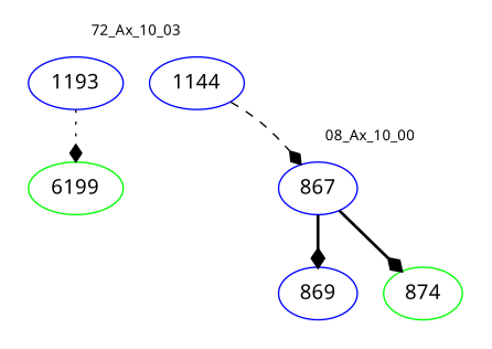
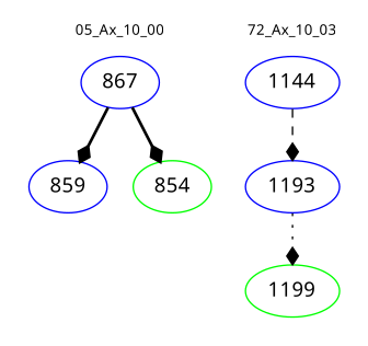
  digraph {
    fontname="Noto Sans"
    node [color=blue fontname="Noto Sans"]
    edge [arrowhead=diamond color=black fontname="Noto Sans" style=bold]
-   n1 [label=869]
+   n1 [label=859]
    n2 [label=867]
-   n3 [color=green label=874]
+   n3 [color=green label=854]
    n4 [label=1144]
    n5 [label=1193]
-   n6 [color=green label=6199]
+   n6 [color=green label=1199]
    subgraph cluster_1 {
      color=white
      fontsize=10
-     label="08_Ax_10_00"
+     label="05_Ax_10_00"
      n1
      n2
      n3
    }
    subgraph cluster_2 {
      color=white
      fontsize=10
      label="72_Ax_10_03"
      n4
      n5
      n6
    }
    n2 -> n1
    n2 -> n3
-   n4 -> n2 [style=dashed]
+   n4 -> n5 [style=dashed]
    n5 -> n6 [style=dotted]
  }
